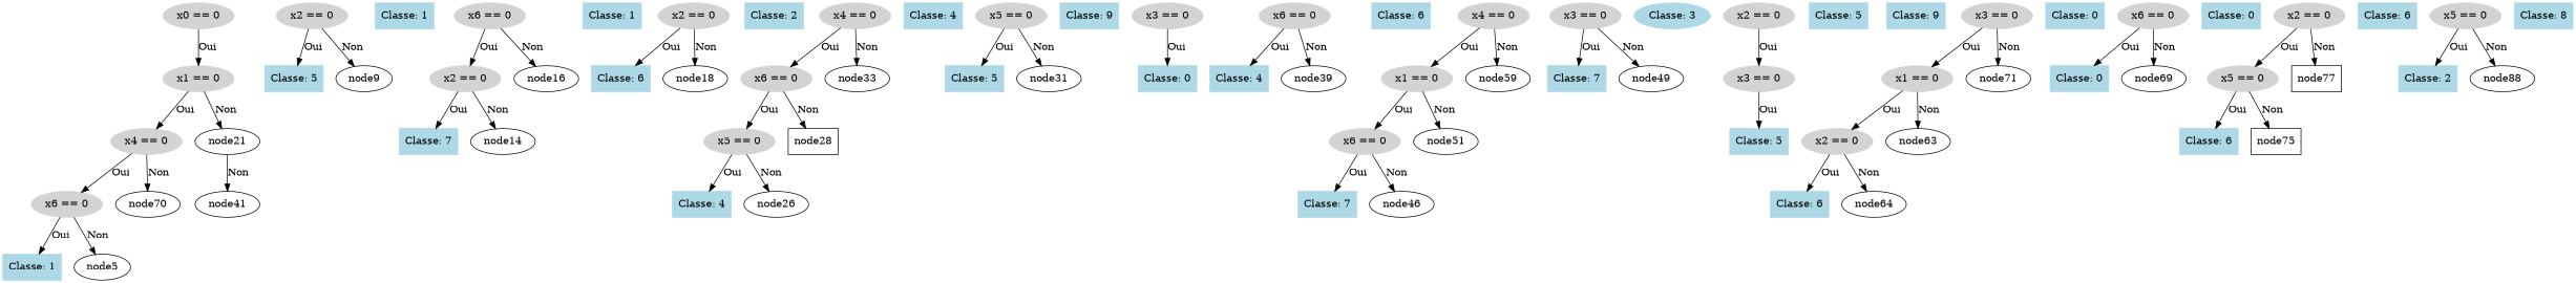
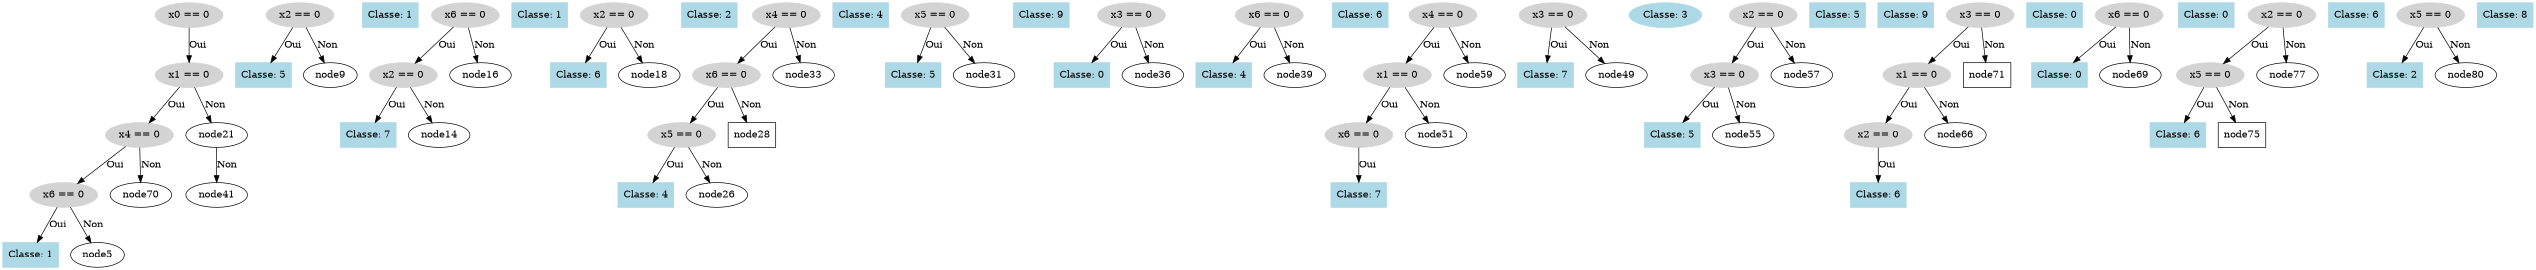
  digraph {
    node [color=lightblue shape=box style=filled]
    n1 [color=lightgray label="x0 == 0" shape=ellipse]
    n2 [color=lightgray label="x1 == 0" shape=ellipse]
    n3 [color=lightgray label="x4 == 0" shape=ellipse]
    node21 [color="" shape="" style=""]
    node41 [color="" shape="" style=""]
    n6 [color=lightgray label="x6 == 0" shape=ellipse]
    n7 [label=node70 color="" shape="" style=""]
    n8 [label="Classe: 1"]
    node5 [color="" shape="" style=""]
    n10 [color=lightgray label="x2 == 0" shape=ellipse]
    n11 [label="Classe: 5"]
    n12 [label=node9 color="" shape="" style=""]
    n13 [label="Classe: 1"]
    n14 [color=lightgray label="x6 == 0" shape=ellipse]
    n15 [color=lightgray label="x2 == 0" shape=ellipse]
    node16 [color="" shape="" style=""]
    n17 [label="Classe: 7"]
    node14 [color="" shape="" style=""]
    n19 [label="Classe: 1"]
    n20 [color=lightgray label="x2 == 0" shape=ellipse]
    n21 [label="Classe: 6"]
    n22 [label=node18 color="" shape="" style=""]
    n23 [label="Classe: 2"]
    n24 [color=lightgray label="x4 == 0" shape=ellipse]
    n25 [color=lightgray label="x6 == 0" shape=ellipse]
    node33 [color="" shape="" style=""]
    n27 [color=lightgray label="x5 == 0" shape=ellipse]
    node28 [color="" style=""]
    n29 [label="Classe: 4"]
    node26 [color="" shape="" style=""]
    n31 [label="Classe: 4"]
    n32 [color=lightgray label="x5 == 0" shape=ellipse]
    n33 [label="Classe: 5"]
    node31 [color="" shape="" style=""]
    n35 [label="Classe: 9"]
    n36 [color=lightgray label="x3 == 0" shape=ellipse]
    n37 [label="Classe: 0"]
+   node36 [color="" shape="" style=""]
    n39 [color=lightgray label="x6 == 0" shape=ellipse]
    n40 [label="Classe: 4"]
    node39 [color="" shape="" style=""]
    n42 [label="Classe: 6"]
    n43 [color=lightgray label="x4 == 0" shape=ellipse]
    n44 [color=lightgray label="x1 == 0" shape=ellipse]
    node59 [color="" shape="" style=""]
    n46 [color=lightgray label="x6 == 0" shape=ellipse]
    node51 [color="" shape="" style=""]
    n48 [label="Classe: 7"]
-   node46 [color="" shape="" style=""]
    n50 [color=lightgray label="x3 == 0" shape=ellipse]
    n51 [label="Classe: 7"]
    node49 [color="" shape="" style=""]
    n53 [label="Classe: 3" shape=ellipse]
    n54 [color=lightgray label="x2 == 0" shape=ellipse]
    n55 [color=lightgray label="x3 == 0" shape=ellipse]
+   node57 [color="" shape="" style=""]
    n57 [label="Classe: 5"]
+   node55 [color="" shape="" style=""]
    n59 [label="Classe: 5"]
    n60 [label="Classe: 9"]
    n61 [color=lightgray label="x3 == 0" shape=ellipse]
    n62 [color=lightgray label="x1 == 0" shape=ellipse]
-   node71 [color="" shape="" style=""]
+   node71 [color="" style=""]
    n64 [color=lightgray label="x2 == 0" shape=ellipse]
-   node66 [label=node63 color="" shape="" style=""]
+   node66 [color="" shape="" style=""]
    n66 [label="Classe: 6"]
-   node64 [color="" shape="" style=""]
    n68 [label="Classe: 0"]
    n69 [color=lightgray label="x6 == 0" shape=ellipse]
    n70 [label="Classe: 0"]
    node69 [color="" shape="" style=""]
    n72 [label="Classe: 0"]
    n73 [color=lightgray label="x2 == 0" shape=ellipse]
    n74 [color=lightgray label="x5 == 0" shape=ellipse]
-   node77 [color="" style=""]
+   node77 [color="" shape="" style=""]
    n76 [label="Classe: 6"]
    node75 [color="" style=""]
    n78 [label="Classe: 6"]
    n79 [color=lightgray label="x5 == 0" shape=ellipse]
    n80 [label="Classe: 2"]
-   node80 [label=node88 color="" shape="" style=""]
+   node80 [color="" shape="" style=""]
    n82 [label="Classe: 8"]
    n1 -> n2 [label=Oui]
    n2 -> n3 [label=Oui]
    n2 -> node21 [label=Non]
    n3 -> n6 [label=Oui]
    n3 -> n7 [label=Non]
    node21 -> node41 [label=Non]
    n6 -> n8 [label=Oui]
    n6 -> node5 [label=Non]
    n10 -> n11 [label=Oui]
    n10 -> n12 [label=Non]
    n14 -> n15 [label=Oui]
    n14 -> node16 [label=Non]
    n15 -> n17 [label=Oui]
    n15 -> node14 [label=Non]
    n20 -> n21 [label=Oui]
    n20 -> n22 [label=Non]
    n24 -> n25 [label=Oui]
    n24 -> node33 [label=Non]
    n25 -> n27 [label=Oui]
    n25 -> node28 [label=Non]
    n27 -> n29 [label=Oui]
    n27 -> node26 [label=Non]
    n32 -> n33 [label=Oui]
    n32 -> node31 [label=Non]
    n36 -> n37 [label=Oui]
+   n36 -> node36 [label=Non]
    n39 -> n40 [label=Oui]
    n39 -> node39 [label=Non]
    n43 -> n44 [label=Oui]
    n43 -> node59 [label=Non]
    n44 -> n46 [label=Oui]
    n44 -> node51 [label=Non]
    n46 -> n48 [label=Oui]
-   n46 -> node46 [label=Non]
    n50 -> n51 [label=Oui]
    n50 -> node49 [label=Non]
    n54 -> n55 [label=Oui]
+   n54 -> node57 [label=Non]
    n55 -> n57 [label=Oui]
+   n55 -> node55 [label=Non]
    n61 -> n62 [label=Oui]
    n61 -> node71 [label=Non]
    n62 -> n64 [label=Oui]
    n62 -> node66 [label=Non]
    n64 -> n66 [label=Oui]
-   n64 -> node64 [label=Non]
    n69 -> n70 [label=Oui]
    n69 -> node69 [label=Non]
    n73 -> n74 [label=Oui]
    n73 -> node77 [label=Non]
    n74 -> n76 [label=Oui]
    n74 -> node75 [label=Non]
    n79 -> n80 [label=Oui]
    n79 -> node80 [label=Non]
  }
